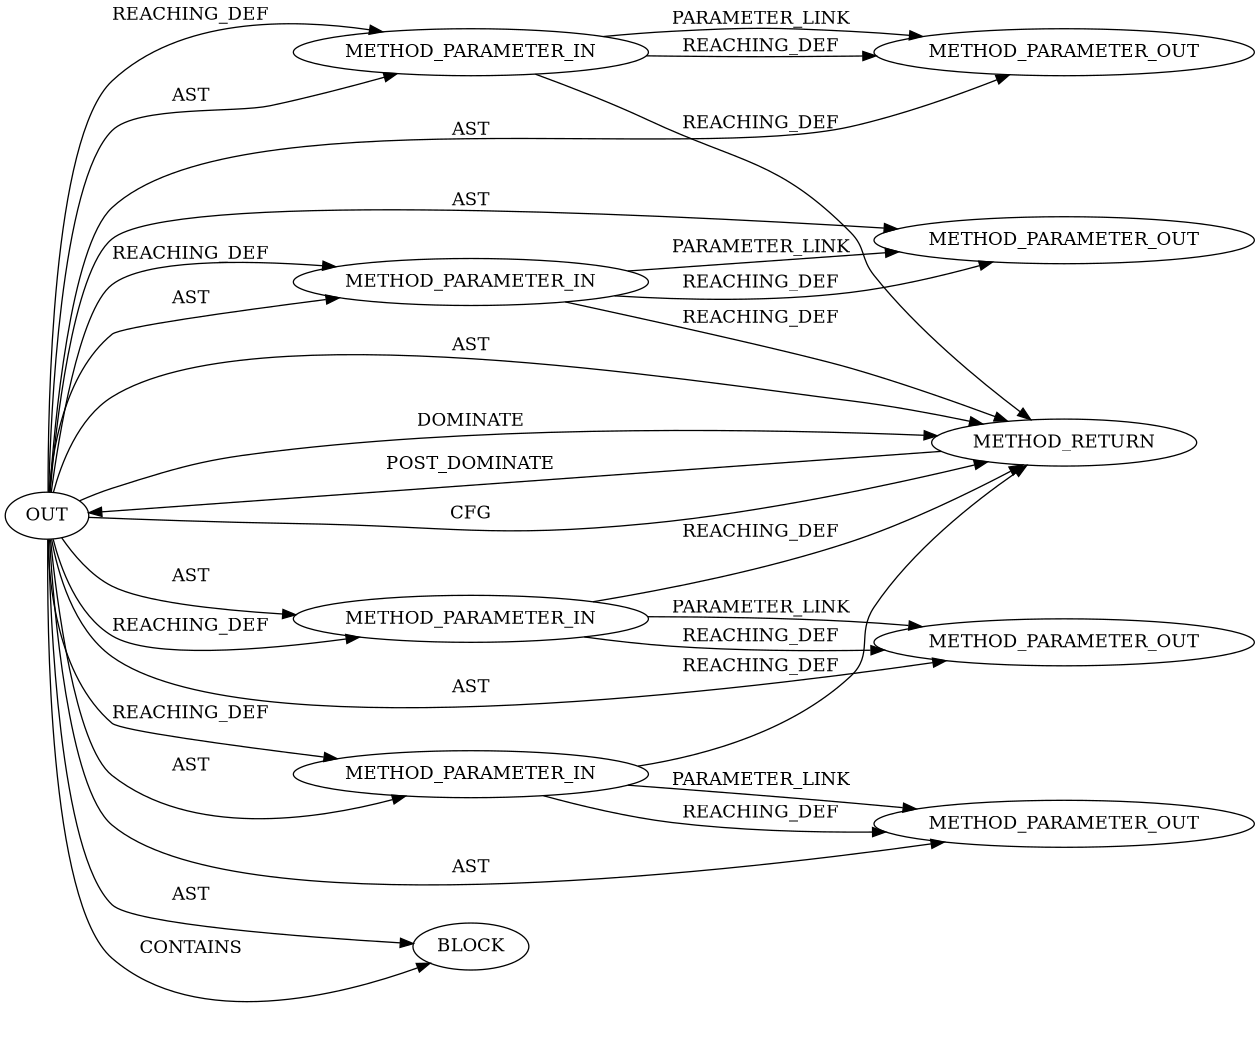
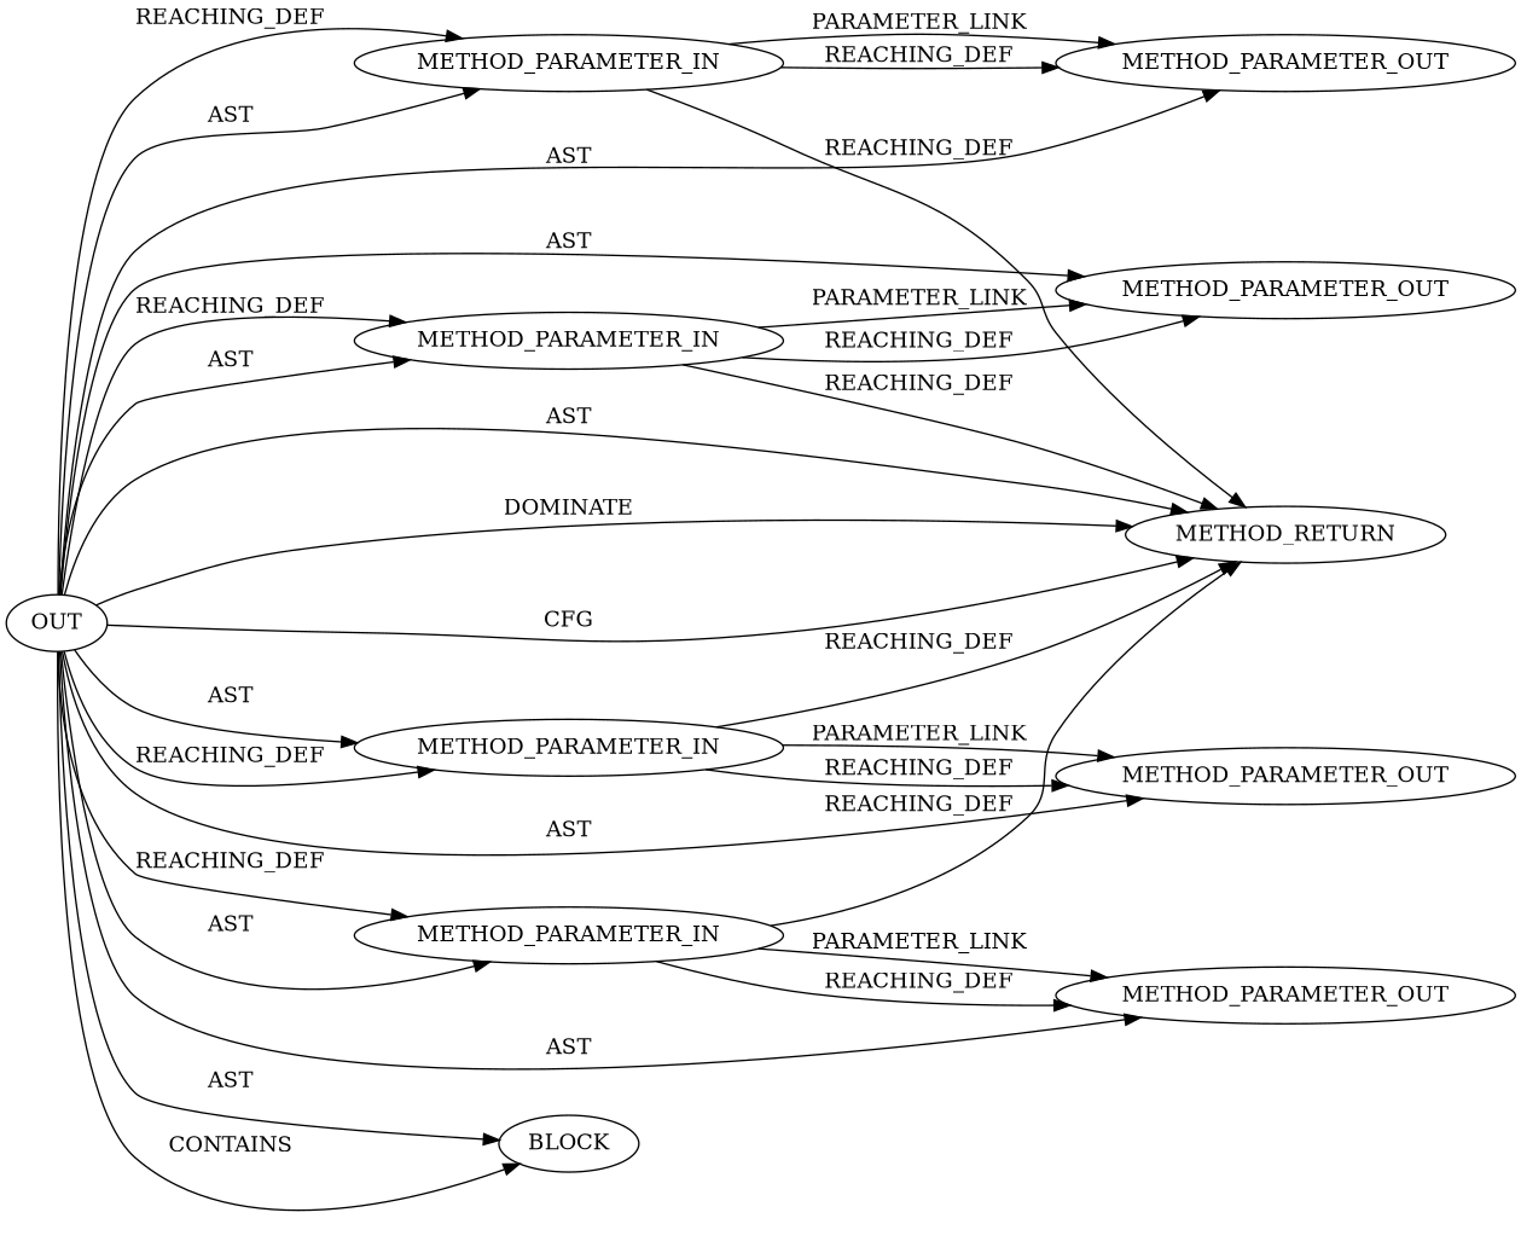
  digraph {
    rankdir=LR
    node [CODE=p4 EVALUATION_STRATEGY=BY_VALUE IS_VARIADIC=false ORDER=1 TYPE_FULL_NAME=ANY]
    n1 [INDEX=4 NAME=p4 ORDER=4 label=METHOD_PARAMETER_OUT]
    n2 [CODE=p1 INDEX=1 NAME=p1 label=METHOD_PARAMETER_IN]
    n3 [CODE=p1 INDEX=1 NAME=p1 label=METHOD_PARAMETER_OUT]
    n4 [CODE=RET ORDER=2 label=METHOD_RETURN IS_VARIADIC=""]
    n5 [AST_PARENT_FULL_NAME="<global>" AST_PARENT_TYPE=NAMESPACE_BLOCK CODE="<empty>" FILENAME="<empty>" FULL_NAME=aead_request_set_callback IS_EXTERNAL=true NAME=aead_request_set_callback ORDER=0 label=OUT EVALUATION_STRATEGY="" IS_VARIADIC="" TYPE_FULL_NAME=""]
    n6 [ARGUMENT_INDEX=1 CODE="<empty>" label=BLOCK EVALUATION_STRATEGY="" IS_VARIADIC=""]
    n7 [CODE=p3 INDEX=3 NAME=p3 ORDER=3 label=METHOD_PARAMETER_IN]
    n8 [CODE=p3 INDEX=3 NAME=p3 ORDER=3 label=METHOD_PARAMETER_OUT]
    n9 [CODE=p2 INDEX=2 NAME=p2 ORDER=2 label=METHOD_PARAMETER_OUT]
    n10 [CODE=p2 INDEX=2 NAME=p2 ORDER=2 label=METHOD_PARAMETER_IN]
    n11 [INDEX=4 NAME=p4 ORDER=4 label=METHOD_PARAMETER_IN]
    n2 -> n3 [label=PARAMETER_LINK]
    n2 -> n3 [VARIABLE=p1 label=REACHING_DEF]
    n2 -> n4 [VARIABLE=p1 label=REACHING_DEF]
-   n4 -> n5 [label=POST_DOMINATE]
    n5 -> n1 [label=AST]
    n5 -> n2 [label=AST]
    n5 -> n2 [label=REACHING_DEF]
    n5 -> n3 [label=AST]
    n5 -> n4 [label=CFG]
    n5 -> n4 [label=AST]
    n5 -> n4 [label=DOMINATE]
    n5 -> n6 [label=AST]
    n5 -> n6 [label=CONTAINS]
    n5 -> n7 [label=REACHING_DEF]
    n5 -> n7 [label=AST]
    n5 -> n8 [label=AST]
    n5 -> n9 [label=AST]
    n5 -> n10 [label=REACHING_DEF]
    n5 -> n10 [label=AST]
    n5 -> n11 [label=REACHING_DEF]
    n5 -> n11 [label=AST]
    n7 -> n4 [VARIABLE=p3 label=REACHING_DEF]
    n7 -> n8 [label=PARAMETER_LINK]
    n7 -> n8 [VARIABLE=p3 label=REACHING_DEF]
    n10 -> n4 [VARIABLE=p2 label=REACHING_DEF]
    n10 -> n9 [VARIABLE=p2 label=REACHING_DEF]
    n10 -> n9 [label=PARAMETER_LINK]
    n11 -> n1 [label=PARAMETER_LINK]
    n11 -> n1 [VARIABLE=p4 label=REACHING_DEF]
    n11 -> n4 [VARIABLE=p4 label=REACHING_DEF]
  }
